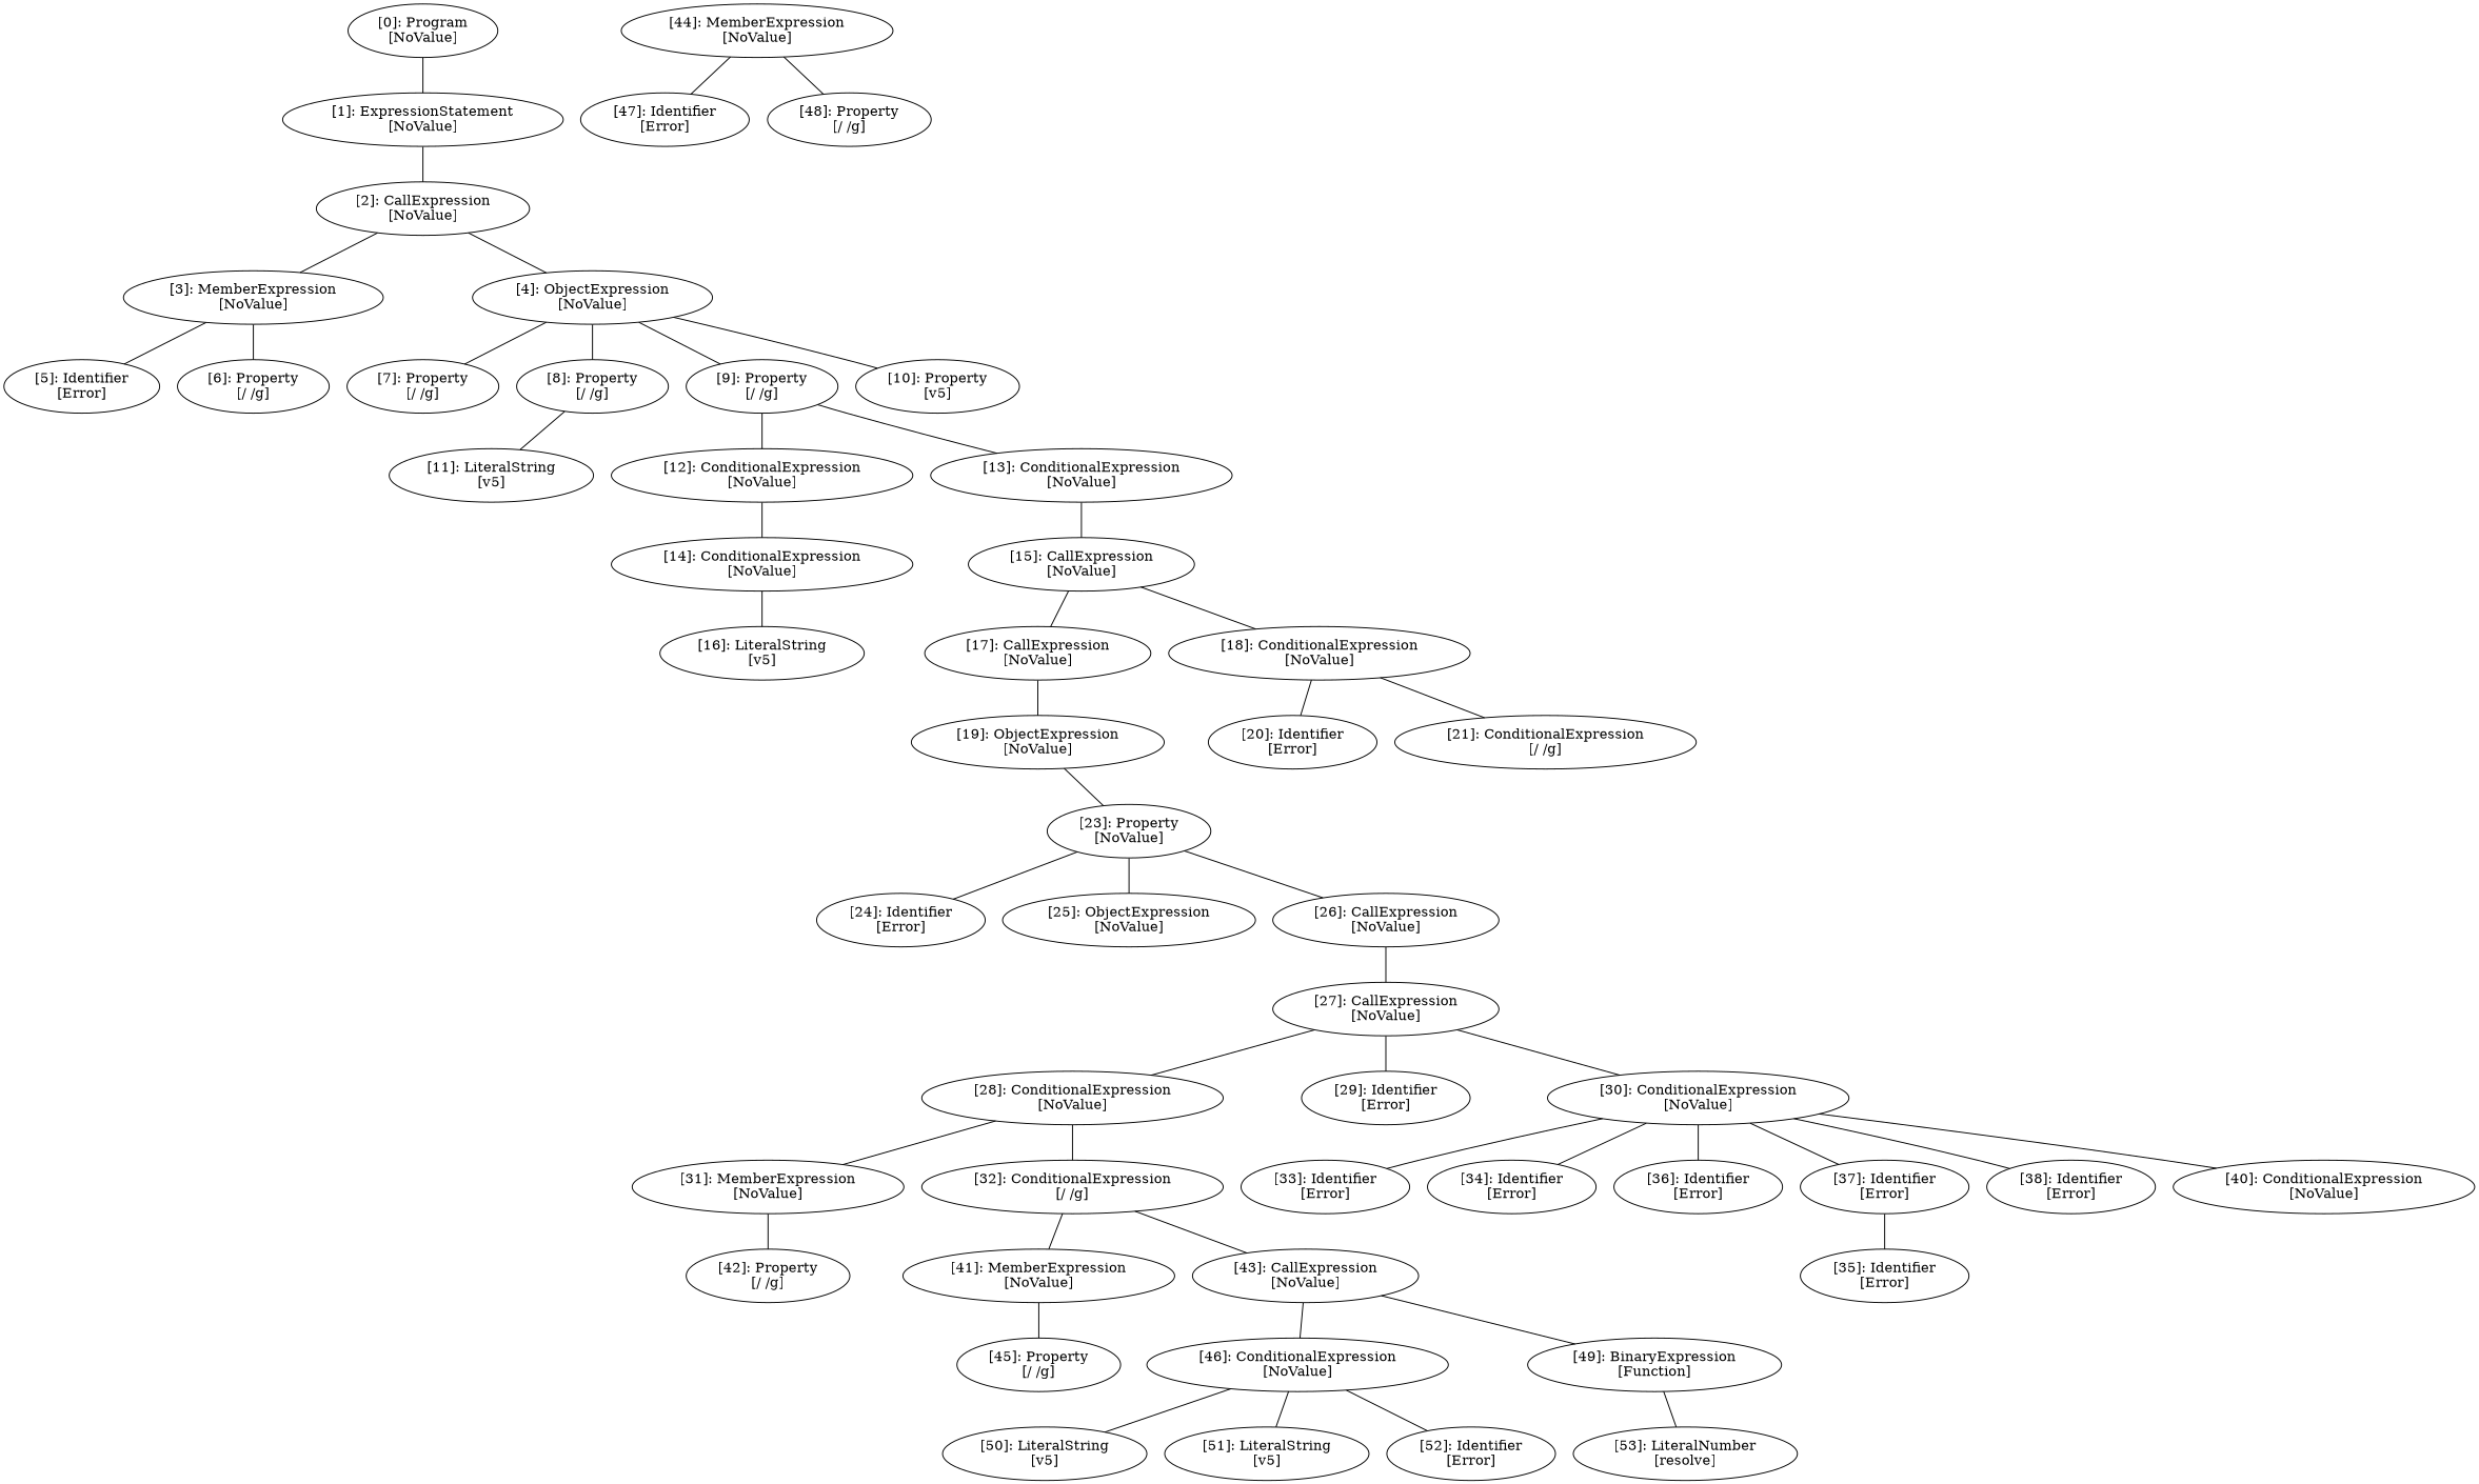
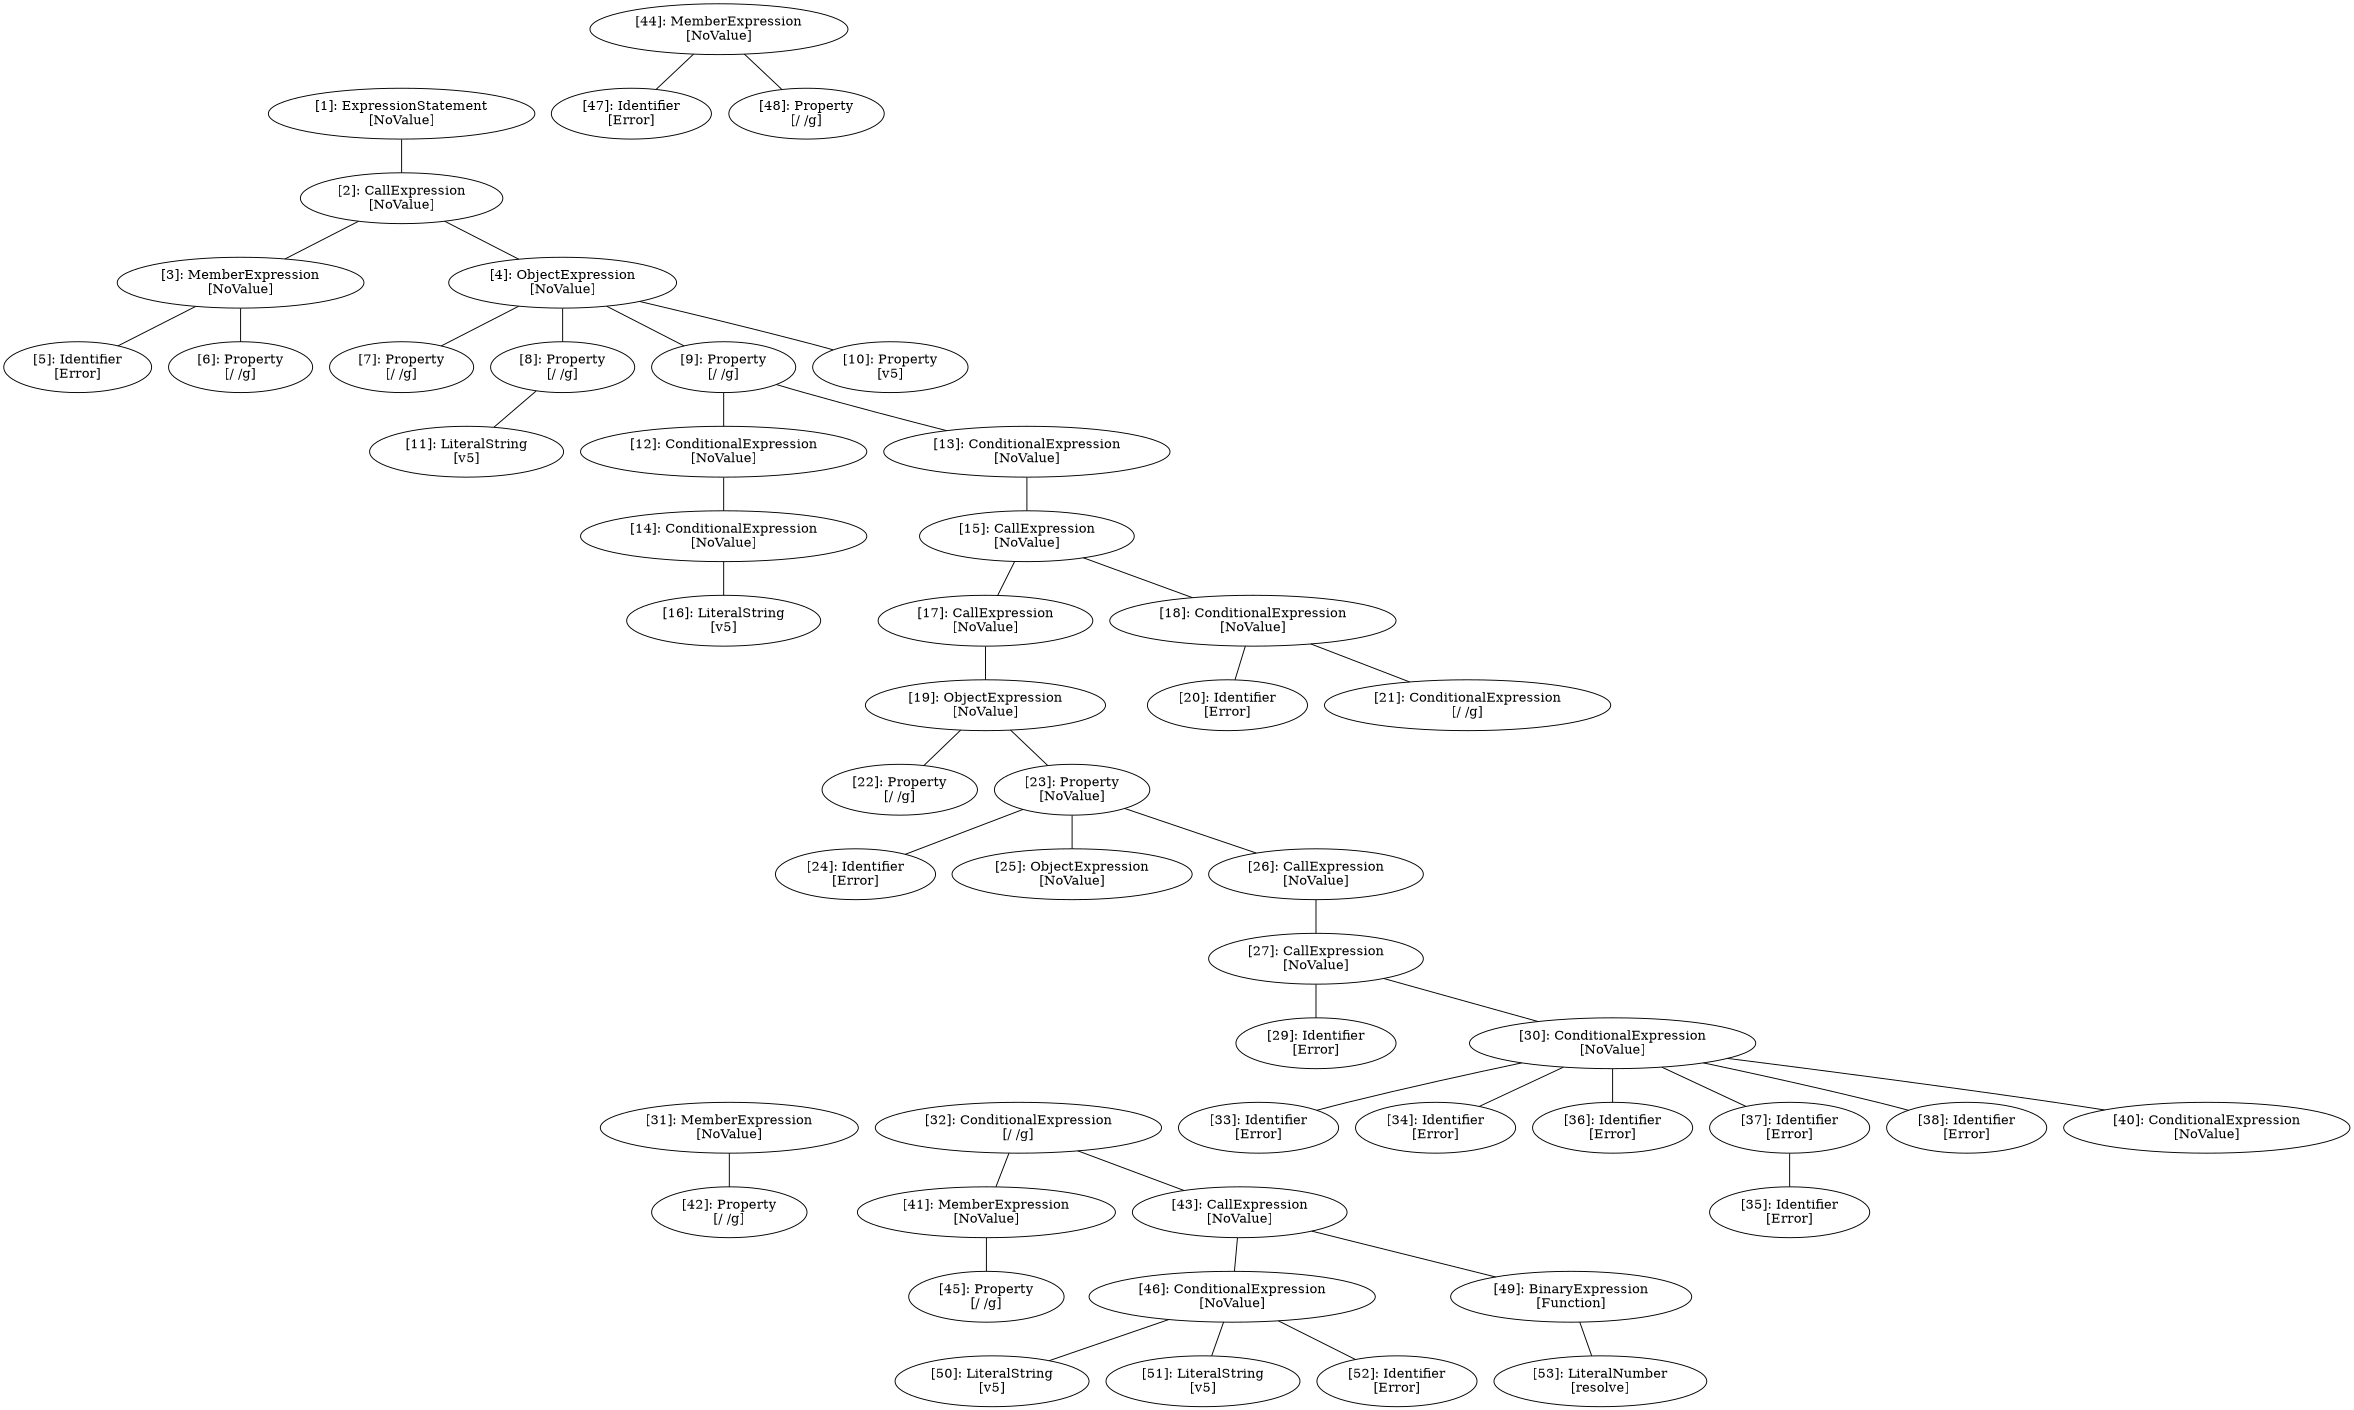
  graph {
    fontname="DejaVu Serif"
    node [fontname="DejaVu Serif"]
    edge [fontname="DejaVu Serif"]
-   n1 [label="[0]: Program\n[NoValue]"]
    n2 [label="[1]: ExpressionStatement\n[NoValue]"]
    n3 [label="[2]: CallExpression\n[NoValue]"]
    n4 [label="[3]: MemberExpression\n[NoValue]"]
    n5 [label="[4]: ObjectExpression\n[NoValue]"]
    n6 [label="[5]: Identifier\n[Error]"]
    n7 [label="[6]: Property\n[/ /g]"]
    n8 [label="[7]: Property\n[/ /g]"]
    n9 [label="[8]: Property\n[/ /g]"]
    n10 [label="[9]: Property\n[/ /g]"]
    n11 [label="[10]: Property\n[v5]"]
    n12 [label="[11]: LiteralString\n[v5]"]
    n13 [label="[12]: ConditionalExpression\n[NoValue]"]
    n14 [label="[13]: ConditionalExpression\n[NoValue]"]
    n15 [label="[14]: ConditionalExpression\n[NoValue]"]
    n16 [label="[15]: CallExpression\n[NoValue]"]
    n17 [label="[16]: LiteralString\n[v5]"]
    n18 [label="[17]: CallExpression\n[NoValue]"]
    n19 [label="[18]: ConditionalExpression\n[NoValue]"]
    n20 [label="[19]: ObjectExpression\n[NoValue]"]
    n21 [label="[20]: Identifier\n[Error]"]
    n22 [label="[21]: ConditionalExpression\n[/ /g]"]
+   n23 [label="[22]: Property\n[/ /g]"]
    n24 [label="[23]: Property\n[NoValue]"]
    n25 [label="[24]: Identifier\n[Error]"]
    n26 [label="[25]: ObjectExpression\n[NoValue]"]
    n27 [label="[26]: CallExpression\n[NoValue]"]
    n28 [label="[27]: CallExpression\n[NoValue]"]
-   n29 [label="[28]: ConditionalExpression\n[NoValue]"]
    n30 [label="[29]: Identifier\n[Error]"]
    n31 [label="[30]: ConditionalExpression\n[NoValue]"]
    n32 [label="[31]: MemberExpression\n[NoValue]"]
    n33 [label="[32]: ConditionalExpression\n[/ /g]"]
    n34 [label="[33]: Identifier\n[Error]"]
    n35 [label="[34]: Identifier\n[Error]"]
    n36 [label="[36]: Identifier\n[Error]"]
    n37 [label="[37]: Identifier\n[Error]"]
    n38 [label="[38]: Identifier\n[Error]"]
    n39 [label="[40]: ConditionalExpression\n[NoValue]"]
    n40 [label="[42]: Property\n[/ /g]"]
    n41 [label="[41]: MemberExpression\n[NoValue]"]
    n42 [label="[43]: CallExpression\n[NoValue]"]
    n43 [label="[35]: Identifier\n[Error]"]
    n44 [label="[45]: Property\n[/ /g]"]
    n45 [label="[46]: ConditionalExpression\n[NoValue]"]
    n46 [label="[49]: BinaryExpression\n[Function]"]
    n47 [label="[44]: MemberExpression\n[NoValue]"]
    n48 [label="[47]: Identifier\n[Error]"]
    n49 [label="[48]: Property\n[/ /g]"]
    n50 [label="[50]: LiteralString\n[v5]"]
    n51 [label="[51]: LiteralString\n[v5]"]
    n52 [label="[52]: Identifier\n[Error]"]
    n53 [label="[53]: LiteralNumber\n[resolve]"]
-   n1 -- n2
    n2 -- n3
    n3 -- n4
    n3 -- n5
    n4 -- n6
    n4 -- n7
    n5 -- n8
    n5 -- n9
    n5 -- n10
    n5 -- n11
    n9 -- n12
    n10 -- n13
    n10 -- n14
    n13 -- n15
    n14 -- n16
    n15 -- n17
    n16 -- n18
    n16 -- n19
    n18 -- n20
    n19 -- n21
    n19 -- n22
+   n20 -- n23
    n20 -- n24
    n24 -- n25
    n24 -- n26
    n24 -- n27
    n27 -- n28
-   n28 -- n29
    n28 -- n30
    n28 -- n31
-   n29 -- n32
-   n29 -- n33
    n31 -- n34
    n31 -- n35
    n31 -- n36
    n31 -- n37
    n31 -- n38
    n31 -- n39
    n32 -- n40
    n33 -- n41
    n33 -- n42
    n37 -- n43
    n41 -- n44
    n42 -- n45
    n42 -- n46
    n45 -- n50
    n45 -- n51
    n45 -- n52
    n46 -- n53
    n47 -- n48
    n47 -- n49
  }
